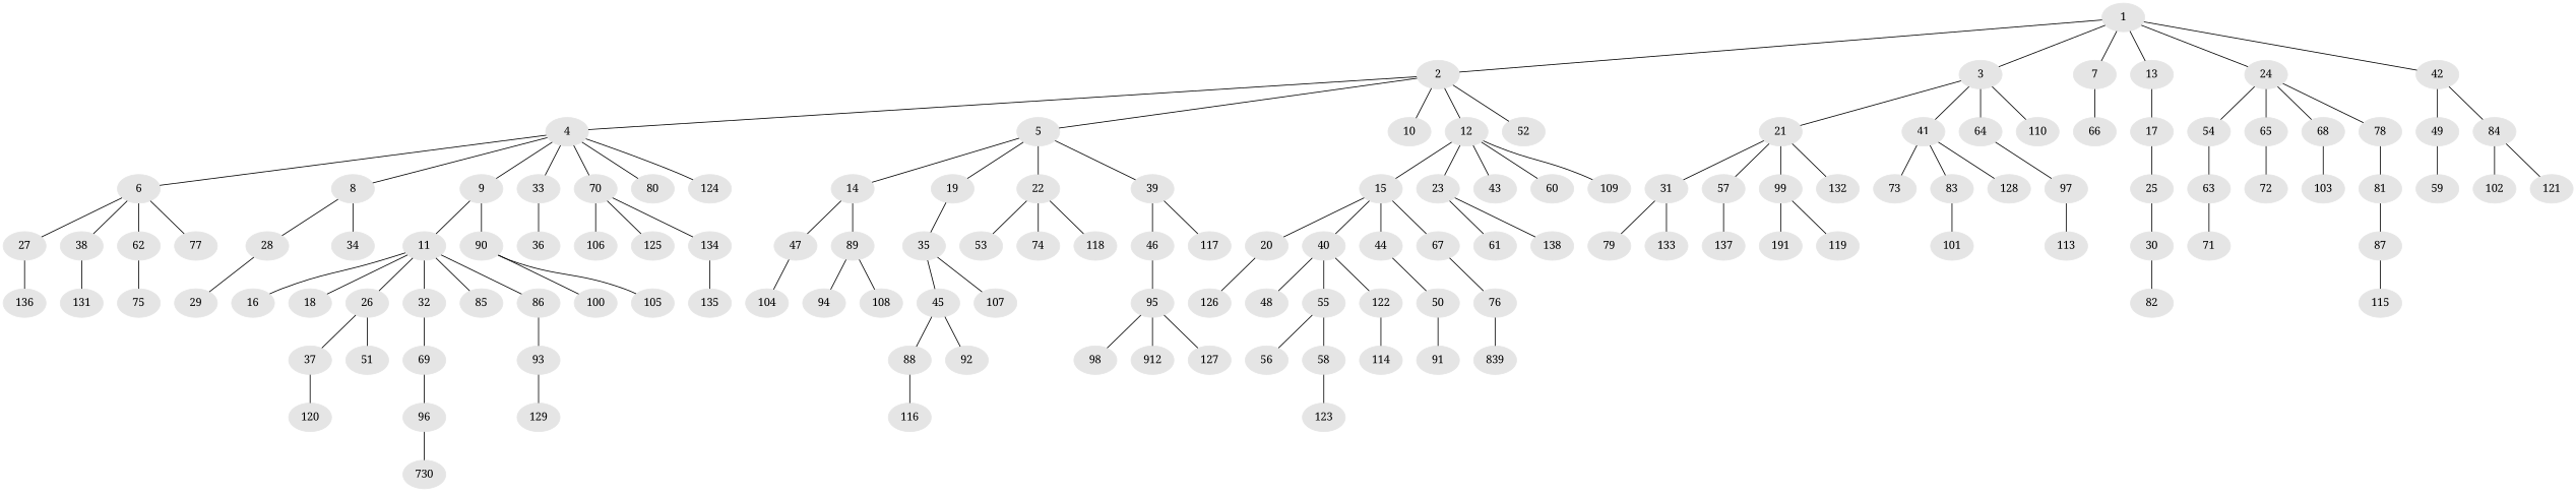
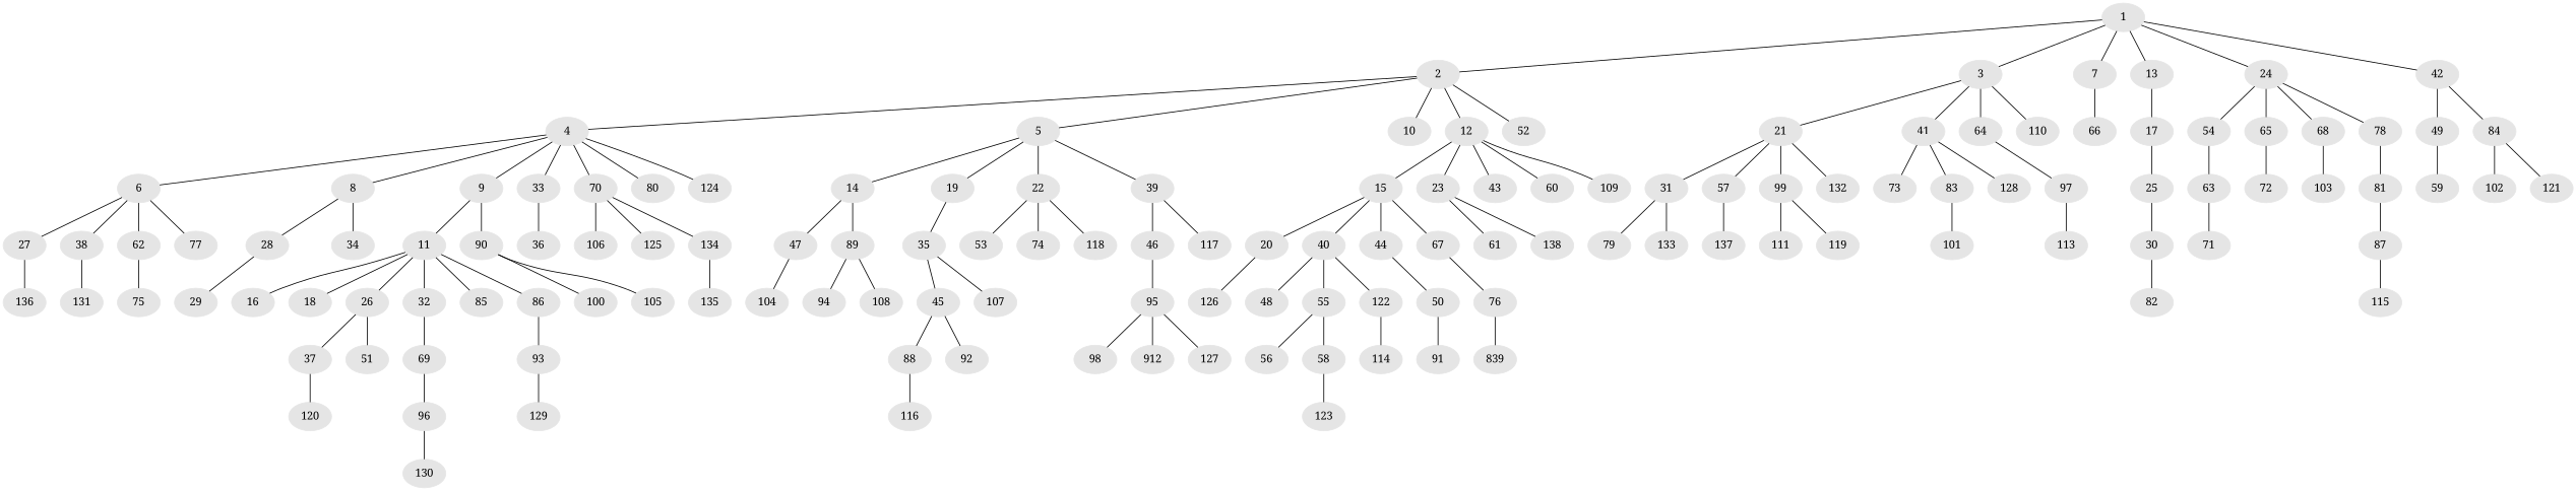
  graph {
    fontname="Noto Serif"
    node [color=gray90 fontname="Noto Serif" style=filled]
    edge [fontname="Noto Serif"]
    1
    2
    3
    7
    13
    24
    42
    4
    5
    10
    12
    52
    21
    41
    64
    110
    66
    17
    54
    65
    68
    78
    49
    84
    6
    8
    9
    33
    70
    80
    124
    14
    19
    22
    39
    15
    23
    43
    60
    109
    31
    57
    99
    132
    73
    83
    128
    97
    27
    38
    62
    77
    28
    34
    11
    90
    36
    106
    125
    134
    47
    89
    35
    53
    74
    118
    46
    117
    136
    131
    75
    29
    16
    18
    26
    32
    85
    86
    100
    105
    37
    51
    69
    93
    20
    40
    44
    67
    61
    138
    25
    104
    94
    108
    126
    48
    55
    122
    50
    76
    30
    45
    107
    79
    133
    137
-   111 [label=191]
+   111
    119
    63
    72
    103
    81
    82
    120
    96
    88
    92
    95
    56
    58
    114
    101
    59
    102
    121
    91
    116
    98
    n129 [label=912]
    127
    71
    123
    113
    n134 [label=839]
-   130 [label=730]
+   130
    135
    87
    115
    129
    1 -- 2
    1 -- 3
    1 -- 7
    1 -- 13
    1 -- 24
    1 -- 42
    2 -- 4
    2 -- 5
    2 -- 10
    2 -- 12
    2 -- 52
    3 -- 21
    3 -- 41
    3 -- 64
    3 -- 110
    7 -- 66
    13 -- 17
    24 -- 54
    24 -- 65
    24 -- 68
    24 -- 78
    42 -- 49
    42 -- 84
    4 -- 6
    4 -- 8
    4 -- 9
    4 -- 33
    4 -- 70
    4 -- 80
    4 -- 124
    5 -- 14
    5 -- 19
    5 -- 22
    5 -- 39
    12 -- 15
    12 -- 23
    12 -- 43
    12 -- 60
    12 -- 109
    21 -- 31
    21 -- 57
    21 -- 99
    21 -- 132
    41 -- 73
    41 -- 83
    41 -- 128
    64 -- 97
    17 -- 25
    54 -- 63
    65 -- 72
    68 -- 103
    78 -- 81
    49 -- 59
    84 -- 102
    84 -- 121
    6 -- 27
    6 -- 38
    6 -- 62
    6 -- 77
    8 -- 28
    8 -- 34
    9 -- 11
    9 -- 90
    33 -- 36
    70 -- 106
    70 -- 125
    70 -- 134
    14 -- 47
    14 -- 89
    19 -- 35
    22 -- 53
    22 -- 74
    22 -- 118
    39 -- 46
    39 -- 117
    15 -- 20
    15 -- 40
    15 -- 44
    15 -- 67
    23 -- 61
    23 -- 138
    31 -- 79
    31 -- 133
    57 -- 137
    99 -- 111
    99 -- 119
    83 -- 101
    97 -- 113
    27 -- 136
    38 -- 131
    62 -- 75
    28 -- 29
    11 -- 16
    11 -- 18
    11 -- 26
    11 -- 32
    11 -- 85
    11 -- 86
    90 -- 100
    90 -- 105
    134 -- 135
    47 -- 104
    89 -- 94
    89 -- 108
    35 -- 45
    35 -- 107
    46 -- 95
    26 -- 37
    26 -- 51
    32 -- 69
    86 -- 93
    37 -- 120
    69 -- 96
    93 -- 129
    20 -- 126
    40 -- 48
    40 -- 55
    40 -- 122
    44 -- 50
    67 -- 76
    25 -- 30
    55 -- 56
    55 -- 58
    122 -- 114
    50 -- 91
    76 -- n134
    30 -- 82
    45 -- 88
    45 -- 92
    63 -- 71
    81 -- 87
    96 -- 130
    88 -- 116
    95 -- 98
    95 -- n129
    95 -- 127
    58 -- 123
    87 -- 115
  }
